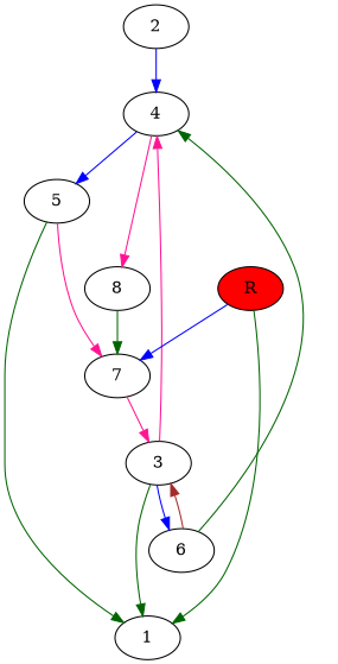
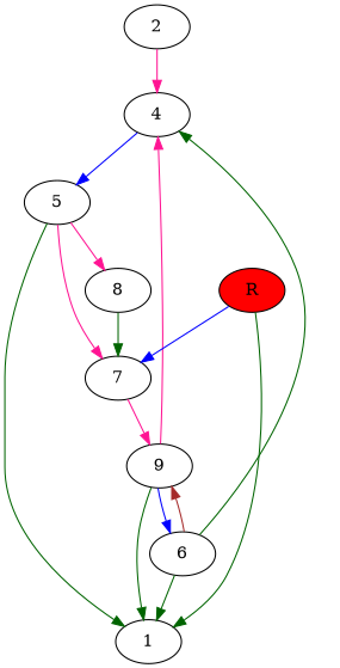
  digraph {
    edge [color=darkgreen]
    2
    4
    5
    8
-   3
+   3 [label=9]
    1
    6
    7
    R [fillcolor="#ff0000" style=filled]
-   2 -> 4 [color=blue]
+   2 -> 4 [color=deeppink]
    4 -> 5 [color=blue]
-   4 -> 8 [color=deeppink]
+   5 -> 8 [color=deeppink]
    5 -> 1
    5 -> 7 [color=deeppink]
    8 -> 7
    3 -> 4 [color=deeppink]
    3 -> 1
    3 -> 6 [color=blue]
    6 -> 4
    6 -> 3 [color=brown]
+   6 -> 1
    7 -> 3 [color=deeppink]
    R -> 1
    R -> 7 [color=blue]
  }
